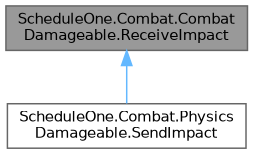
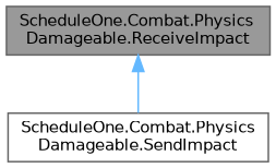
  digraph {
    rankdir=TB
    node [fontname=Helvetica fontsize=10 shape=box style=filled]
-   n1 [color=gray40 fillcolor=grey60 fontcolor=black height=0.2 label="ScheduleOne.Combat.Combat\lDamageable.ReceiveImpact" width=0.4]
+   n1 [color=gray40 fillcolor=grey60 fontcolor=black height=0.2 label="ScheduleOne.Combat.Physics\lDamageable.ReceiveImpact" width=0.4]
    n2 [color=grey40 fillcolor=white height=0.2 label="ScheduleOne.Combat.Physics\lDamageable.SendImpact" width=0.4]
    n1 -> n2 [color=steelblue1 dir=back fontname=Helvetica fontsize=10 labelfontname=Helvetica labelfontsize=10 style=solid]
  }
